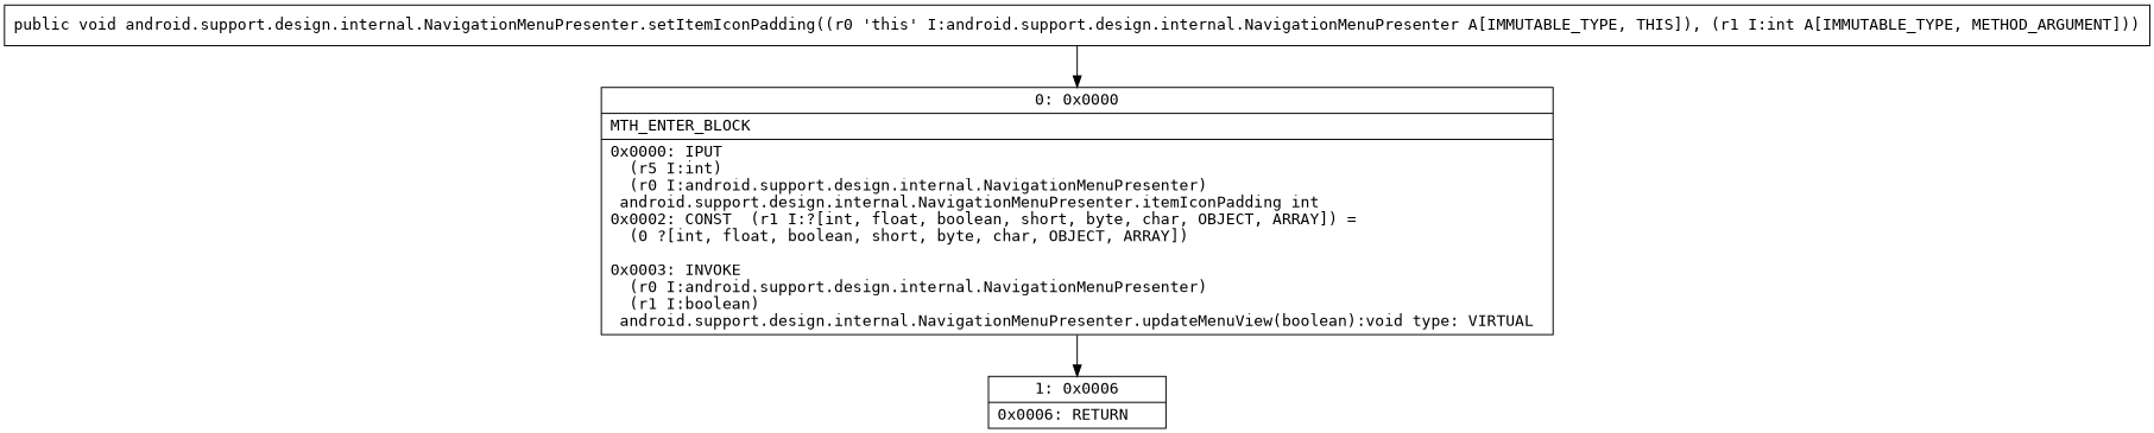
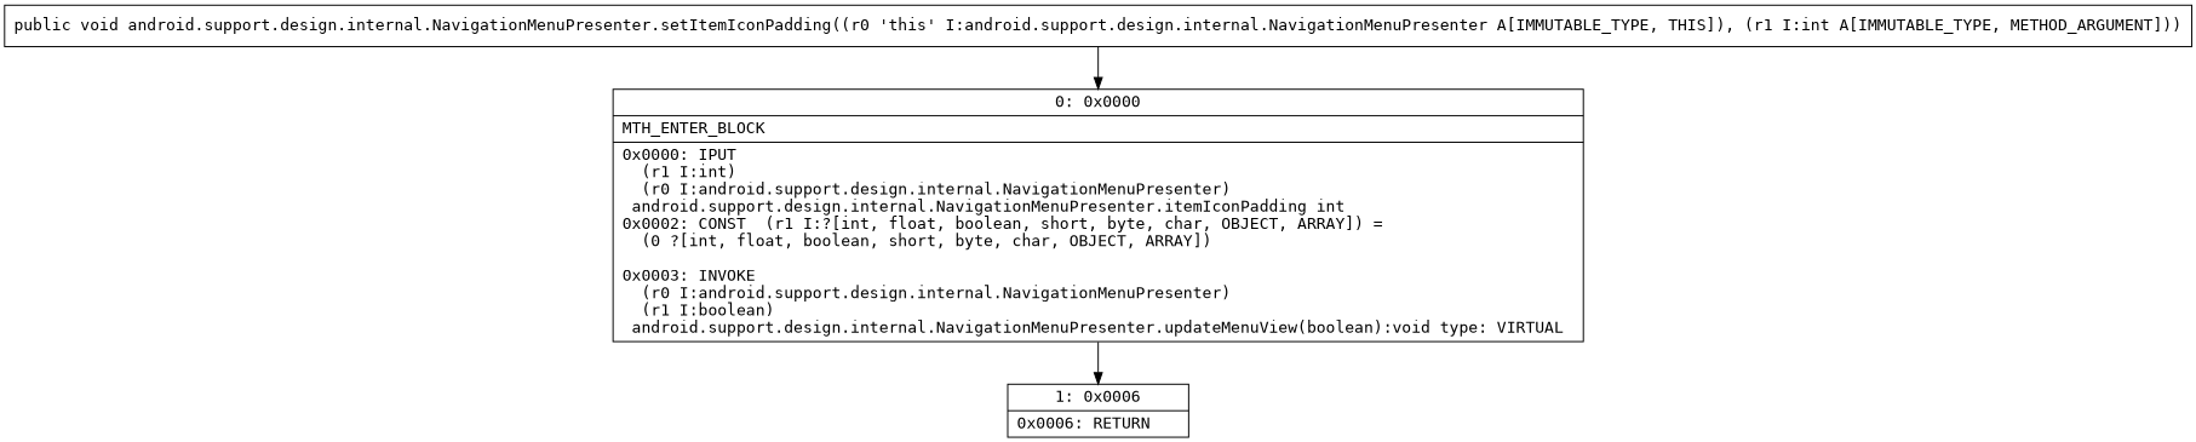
  digraph {
    fontname="DejaVu Sans Mono"
    node [shape=record fontname="DejaVu Sans Mono"]
    edge [fontname="DejaVu Sans Mono"]
-   n1 [label="{0\:\ 0x0000|MTH_ENTER_BLOCK\l|0x0000: IPUT  \l  (r5 I:int)\l  (r0 I:android.support.design.internal.NavigationMenuPresenter)\l android.support.design.internal.NavigationMenuPresenter.itemIconPadding int \l0x0002: CONST  (r1 I:?[int, float, boolean, short, byte, char, OBJECT, ARRAY]) = \l  (0 ?[int, float, boolean, short, byte, char, OBJECT, ARRAY])\l \l0x0003: INVOKE  \l  (r0 I:android.support.design.internal.NavigationMenuPresenter)\l  (r1 I:boolean)\l android.support.design.internal.NavigationMenuPresenter.updateMenuView(boolean):void type: VIRTUAL \l}"]
+   n1 [label="{0\:\ 0x0000|MTH_ENTER_BLOCK\l|0x0000: IPUT  \l  (r1 I:int)\l  (r0 I:android.support.design.internal.NavigationMenuPresenter)\l android.support.design.internal.NavigationMenuPresenter.itemIconPadding int \l0x0002: CONST  (r1 I:?[int, float, boolean, short, byte, char, OBJECT, ARRAY]) = \l  (0 ?[int, float, boolean, short, byte, char, OBJECT, ARRAY])\l \l0x0003: INVOKE  \l  (r0 I:android.support.design.internal.NavigationMenuPresenter)\l  (r1 I:boolean)\l android.support.design.internal.NavigationMenuPresenter.updateMenuView(boolean):void type: VIRTUAL \l}"]
    n2 [label="{1\:\ 0x0006|0x0006: RETURN   \l}"]
    n3 [label="{public void android.support.design.internal.NavigationMenuPresenter.setItemIconPadding((r0 'this' I:android.support.design.internal.NavigationMenuPresenter A[IMMUTABLE_TYPE, THIS]), (r1 I:int A[IMMUTABLE_TYPE, METHOD_ARGUMENT])) }"]
    n1 -> n2
    n3 -> n1
  }
